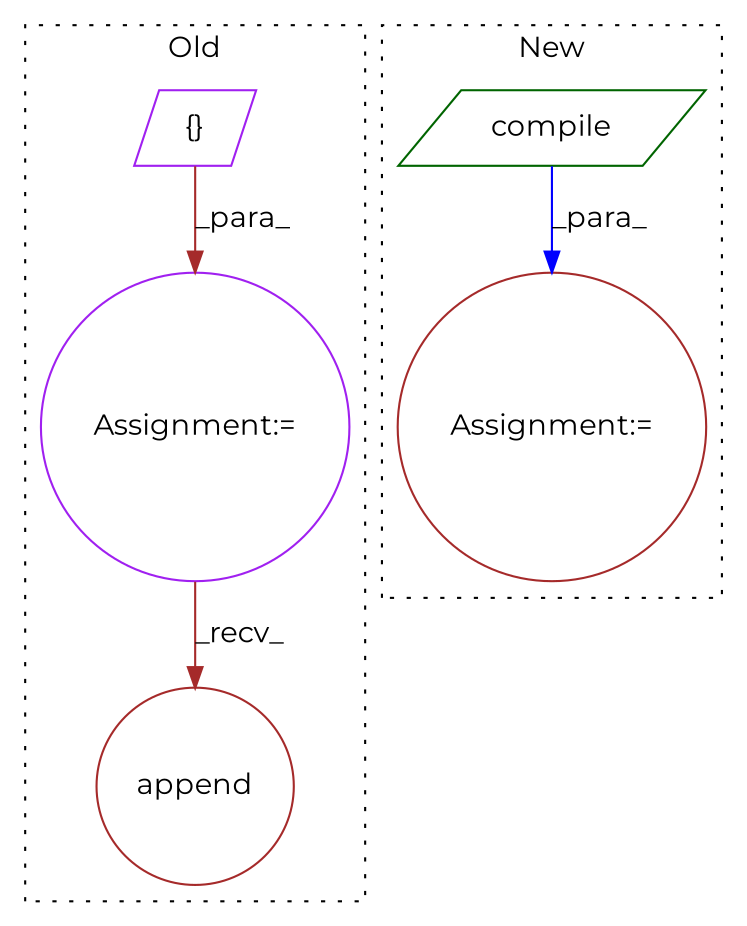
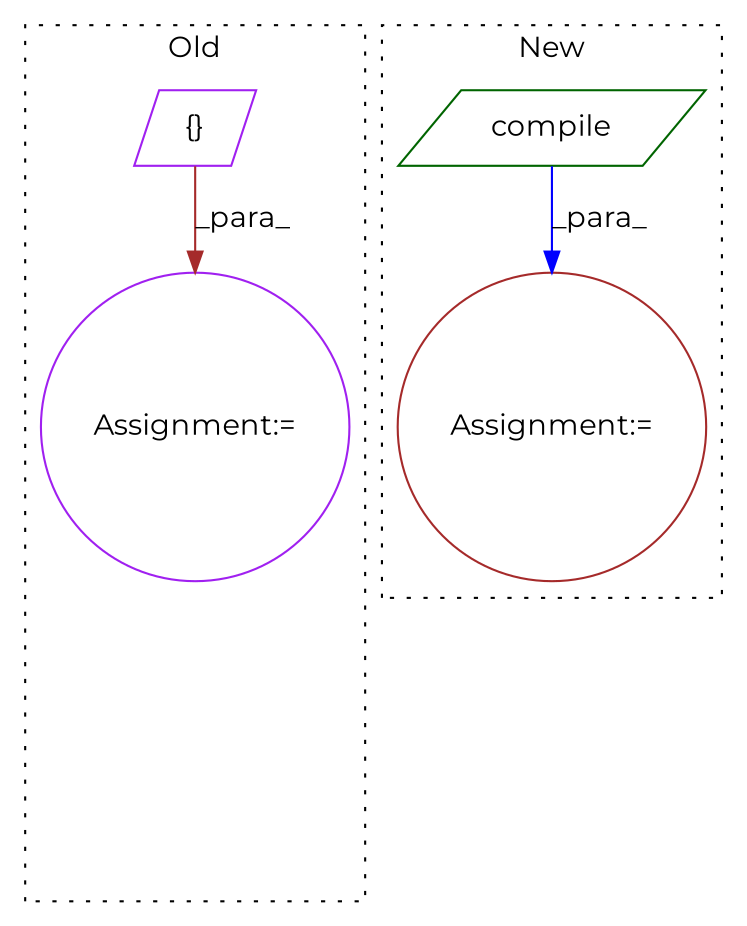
  digraph {
    fontname=Montserrat
    node [a=32 shape=circle color=brown fontname=Montserrat]
    edge [color=brown fontname=Montserrat]
-   n1 [l="7,1" label=append s="818,833"]
    n2 [a=4 l=2 label="{}" s=344 shape=parallelogram color=purple]
    n3 [a=7 l=1 label="Assignment:=" s=334 color=purple]
    n4 [l="8,1" label=compile s="769,781" shape=parallelogram color=darkgreen]
    n5 [a=7 l="61,2" label="Assignment:=" s="680,783"]
    subgraph cluster_1 {
      label=Old
      style=dotted
-     n1
      n2
      n3
    }
    subgraph cluster_2 {
      label=New
      style=dotted
      n4
      n5
    }
    n2 -> n3 [label=_para_]
-   n3 -> n1 [label=_recv_]
    n4 -> n5 [label=_para_ color=blue]
  }
